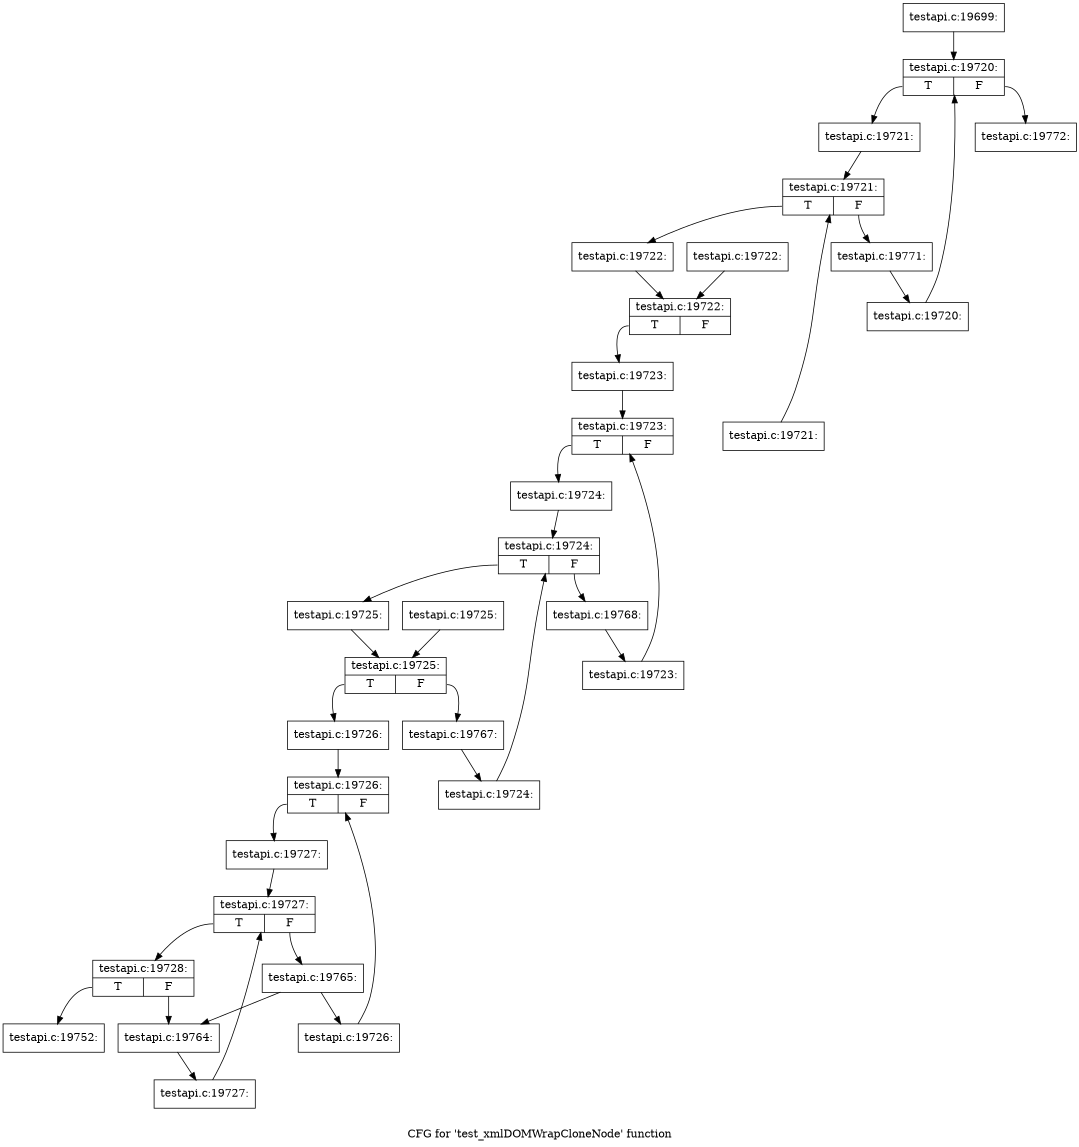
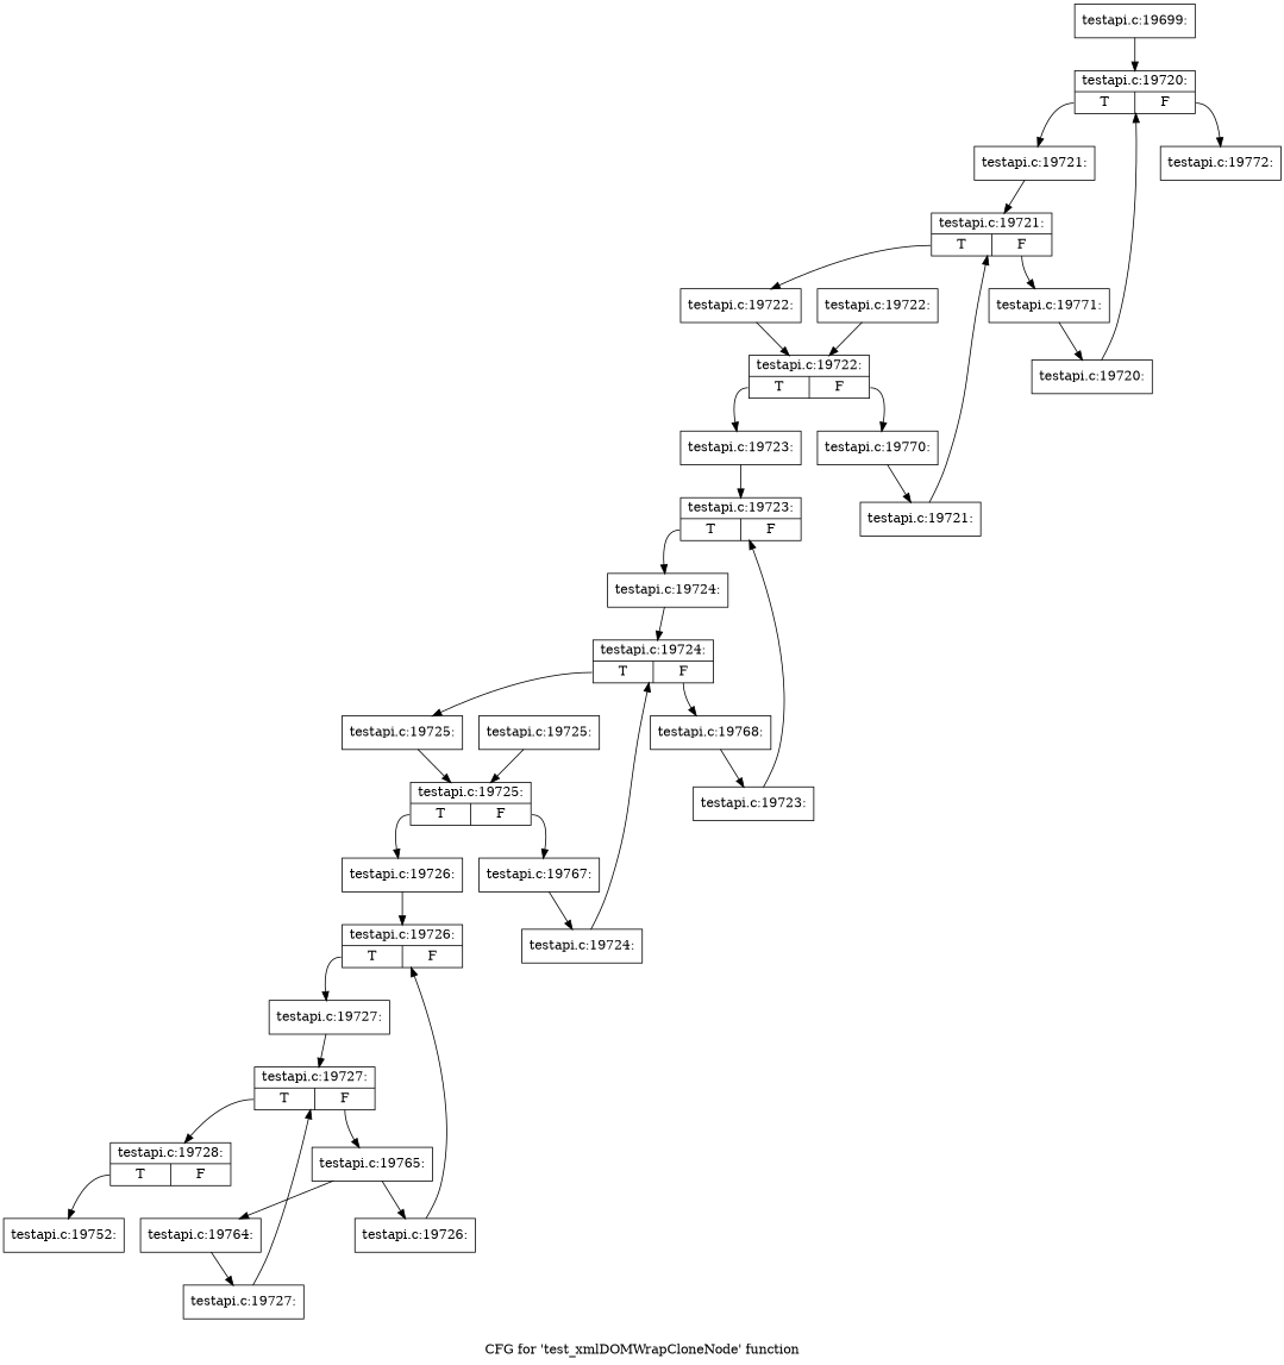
  digraph {
    label="CFG for 'test_xmlDOMWrapCloneNode' function"
    node [shape=record]
    n1 [label="{testapi.c:19699:}"]
    n2 [label="{testapi.c:19720:|{<s0>T|<s1>F}}"]
    n3 [label="{testapi.c:19721:}"]
    n4 [label="{testapi.c:19772:}"]
    n5 [label="{testapi.c:19721:|{<s0>T|<s1>F}}"]
    n6 [label="{testapi.c:19722:}"]
    n7 [label="{testapi.c:19771:}"]
    n8 [label="{testapi.c:19722:|{<s0>T|<s1>F}}"]
    n9 [label="{testapi.c:19720:}"]
    n10 [label="{testapi.c:19723:}"]
+   n11 [label="{testapi.c:19770:}"]
    n12 [label="{testapi.c:19723:|{<s0>T|<s1>F}}"]
    n13 [label="{testapi.c:19721:}"]
    n14 [label="{testapi.c:19724:}"]
    n15 [label="{testapi.c:19724:|{<s0>T|<s1>F}}"]
    n16 [label="{testapi.c:19725:}"]
    n17 [label="{testapi.c:19768:}"]
    n18 [label="{testapi.c:19722:}"]
    n19 [label="{testapi.c:19725:|{<s0>T|<s1>F}}"]
    n20 [label="{testapi.c:19723:}"]
    n21 [label="{testapi.c:19726:}"]
    n22 [label="{testapi.c:19767:}"]
    n23 [label="{testapi.c:19726:|{<s0>T|<s1>F}}"]
    n24 [label="{testapi.c:19724:}"]
    n25 [label="{testapi.c:19727:}"]
    n26 [label="{testapi.c:19727:|{<s0>T|<s1>F}}"]
    n27 [label="{testapi.c:19728:|{<s0>T|<s1>F}}"]
    n28 [label="{testapi.c:19765:}"]
    n29 [label="{testapi.c:19725:}"]
    n30 [label="{testapi.c:19752:}"]
    n31 [label="{testapi.c:19764:}"]
    n32 [label="{testapi.c:19726:}"]
    n33 [label="{testapi.c:19727:}"]
    n1 -> n2
    n2 -> n3 [tailport=s0]
    n2 -> n4 [tailport=s1]
    n3 -> n5
    n5 -> n6 [tailport=s0]
    n5 -> n7 [tailport=s1]
    n6 -> n8
    n7 -> n9
    n8 -> n10 [tailport=s0]
+   n8 -> n11 [tailport=s1]
    n9 -> n2
    n10 -> n12
+   n11 -> n13
    n12 -> n14 [tailport=s0]
    n13 -> n5
    n14 -> n15
    n15 -> n16 [tailport=s0]
    n15 -> n17 [tailport=s1]
    n16 -> n19
    n17 -> n20
    n18 -> n8
    n19 -> n21 [tailport=s0]
    n19 -> n22 [tailport=s1]
    n20 -> n12
    n21 -> n23
    n22 -> n24
    n23 -> n25 [tailport=s0]
    n24 -> n15
    n25 -> n26
    n26 -> n27 [tailport=s0]
    n26 -> n28 [tailport=s1]
    n27 -> n30 [tailport=s0]
-   n27 -> n31 [tailport=s1]
    n28 -> n31
    n28 -> n32
    n29 -> n19
    n31 -> n33
    n32 -> n23
    n33 -> n26
  }
